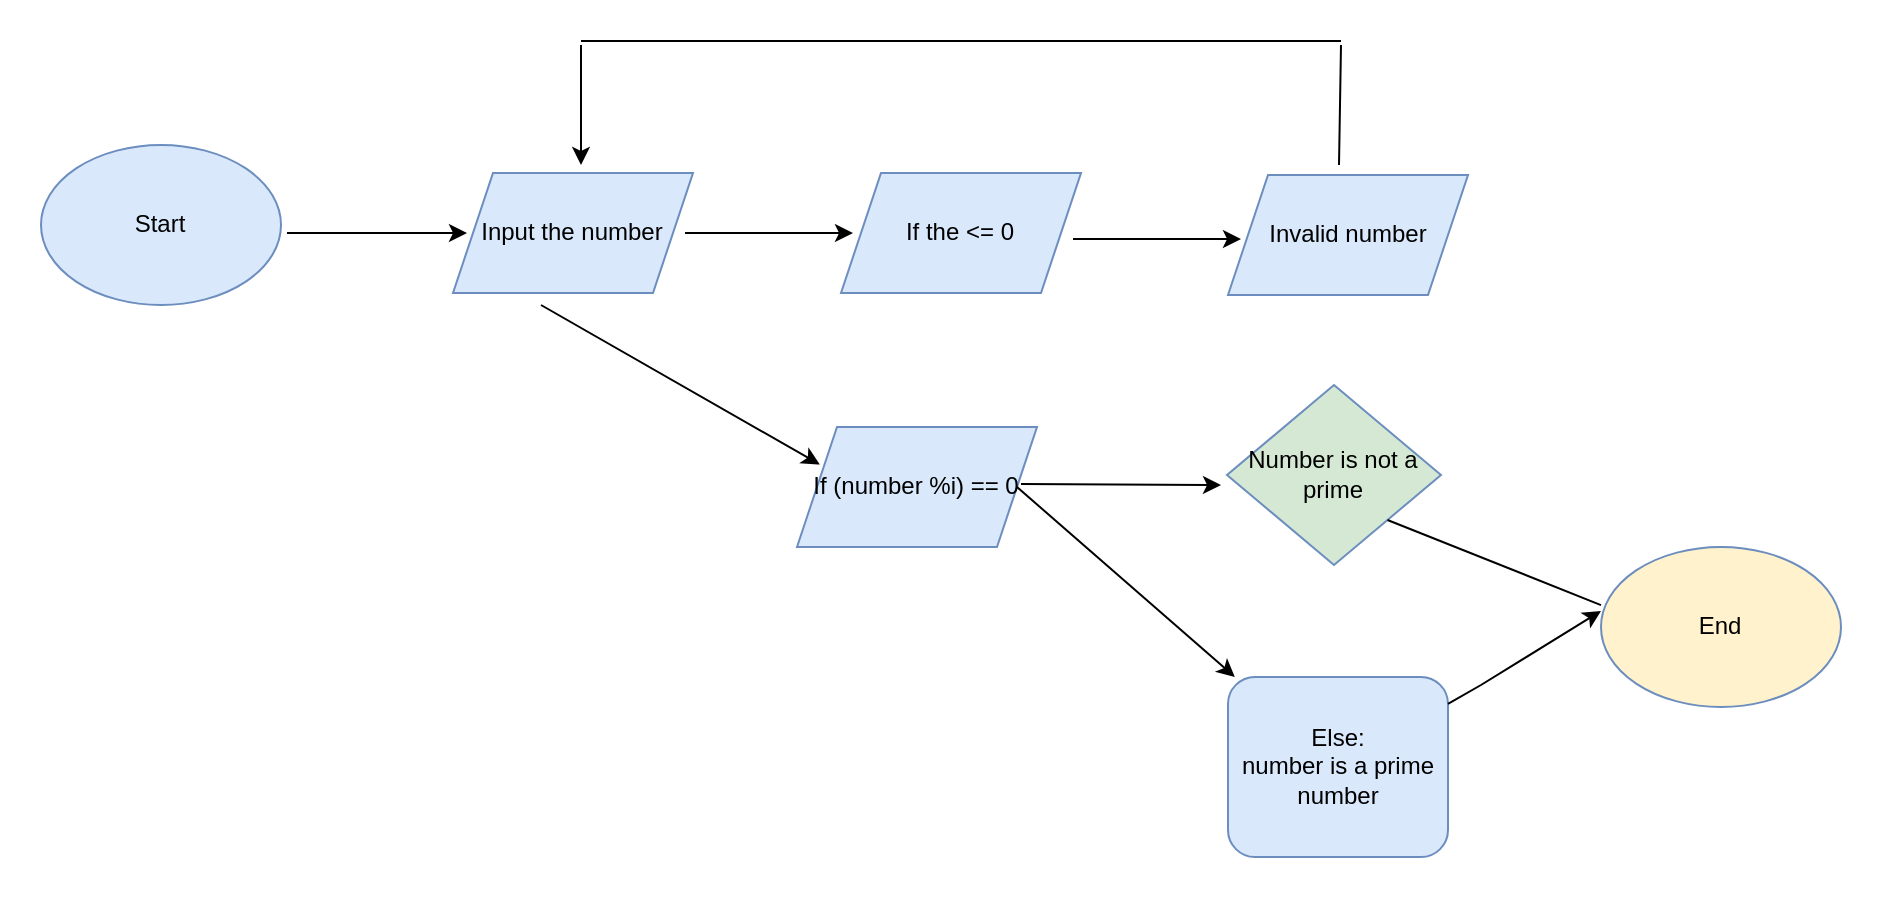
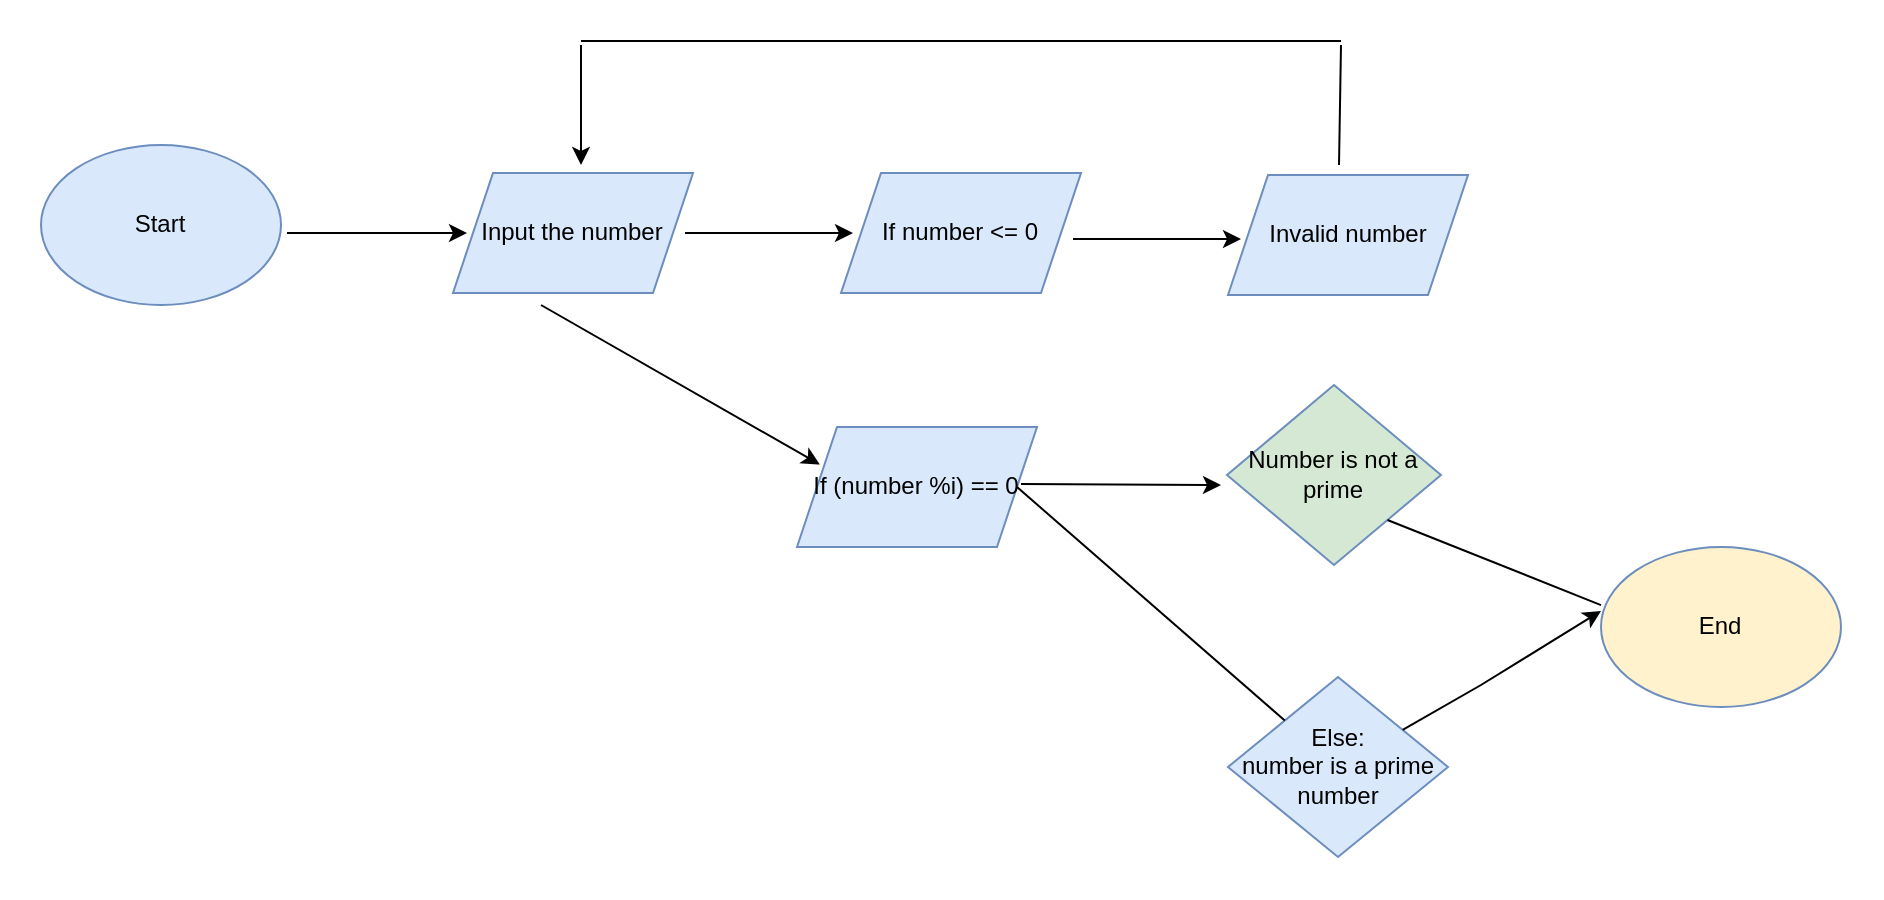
  <mxCell id="0" />
  <mxCell id="1" parent="0" />
  <mxCell id="2" value="Start" style="ellipse;whiteSpace=wrap;html=1;fillColor=#dae8fc;strokeColor=#6c8ebf;" vertex="1" parent="1"><mxGeometry x="20" y="72" width="120" height="80" as="geometry" /></mxCell>
  <mxCell id="3" value="" style="endArrow=classic;html=1;rounded=0;" edge="1" parent="1"><mxGeometry width="50" height="50" relative="1" as="geometry"><mxPoint x="143" y="116" as="sourcePoint" /><mxPoint x="233" y="116" as="targetPoint" /></mxGeometry></mxCell>
  <mxCell id="4" value="Input the number" style="shape=parallelogram;perimeter=parallelogramPerimeter;whiteSpace=wrap;html=1;fixedSize=1;fillColor=#dae8fc;strokeColor=#6c8ebf;" vertex="1" parent="1"><mxGeometry x="226" y="86" width="120" height="60" as="geometry" /></mxCell>
  <mxCell id="5" value="" style="endArrow=classic;html=1;rounded=0;exitX=1;exitY=0.5;exitDx=0;exitDy=0;" edge="1" parent="1"><mxGeometry width="50" height="50" relative="1" as="geometry"><mxPoint x="342" y="116" as="sourcePoint" /><mxPoint x="426" y="116" as="targetPoint" /></mxGeometry></mxCell>
- <mxCell id="6" value="If the &amp;lt;= 0" style="shape=parallelogram;perimeter=parallelogramPerimeter;whiteSpace=wrap;html=1;fixedSize=1;fillColor=#dae8fc;strokeColor=#6c8ebf;" vertex="1" parent="1"><mxGeometry x="420" y="86" width="120" height="60" as="geometry" /></mxCell>
+ <mxCell id="6" value="If number &amp;lt;= 0" style="shape=parallelogram;perimeter=parallelogramPerimeter;whiteSpace=wrap;html=1;fixedSize=1;fillColor=#dae8fc;strokeColor=#6c8ebf;" vertex="1" parent="1"><mxGeometry x="420" y="86" width="120" height="60" as="geometry" /></mxCell>
  <mxCell id="7" value="" style="endArrow=classic;html=1;rounded=0;exitX=1;exitY=0.5;exitDx=0;exitDy=0;" edge="1" parent="1"><mxGeometry width="50" height="50" relative="1" as="geometry"><mxPoint x="536" y="119" as="sourcePoint" /><mxPoint x="620" y="119" as="targetPoint" /></mxGeometry></mxCell>
  <mxCell id="8" value="If (number %i) == 0" style="shape=parallelogram;perimeter=parallelogramPerimeter;whiteSpace=wrap;html=1;fixedSize=1;fillColor=#dae8fc;strokeColor=#6c8ebf;" vertex="1" parent="1"><mxGeometry x="398" y="213" width="120" height="60" as="geometry" /></mxCell>
  <mxCell id="9" value="Number is not a prime" style="rhombus;whiteSpace=wrap;html=1;fillColor=#d5e8d4;strokeColor=#6c8ebf;" vertex="1" parent="1"><mxGeometry x="613" y="192" width="107" height="90" as="geometry" /></mxCell>
  <mxCell id="10" value="" style="endArrow=classic;html=1;rounded=0;" edge="1" parent="1"><mxGeometry width="50" height="50" relative="1" as="geometry"><mxPoint x="270" y="152" as="sourcePoint" /><mxPoint x="409.413" y="231.76" as="targetPoint" /></mxGeometry></mxCell>
  <mxCell id="11" value="" style="endArrow=classic;html=1;rounded=0;exitX=1;exitY=0.5;exitDx=0;exitDy=0;" edge="1" parent="1"><mxGeometry width="50" height="50" relative="1" as="geometry"><mxPoint x="510" y="241.5" as="sourcePoint" /><mxPoint x="610" y="242" as="targetPoint" /></mxGeometry></mxCell>
- <mxCell id="12" value="&lt;div&gt;Else:&lt;/div&gt;&lt;div&gt;number is a prime number&lt;br&gt;&lt;/div&gt;" style="whiteSpace=wrap;html=1;fillColor=#dae8fc;strokeColor=#6c8ebf;rounded=1;" vertex="1" parent="1"><mxGeometry x="613.5" y="338" width="110" height="90" as="geometry" /></mxCell>
- <mxCell id="13" value="" style="endArrow=classic;html=1;rounded=0;exitX=1;exitY=0.5;exitDx=0;exitDy=0;" edge="1" parent="1" source="8" target="12"><mxGeometry width="50" height="50" relative="1" as="geometry"><mxPoint x="510" y="348" as="sourcePoint" /><mxPoint x="560" y="298" as="targetPoint" /></mxGeometry></mxCell>
+ <mxCell id="12" value="&lt;div&gt;Else:&lt;/div&gt;&lt;div&gt;number is a prime number&lt;br&gt;&lt;/div&gt;" style="rhombus;whiteSpace=wrap;html=1;fillColor=#dae8fc;strokeColor=#6c8ebf;" vertex="1" parent="1"><mxGeometry x="613.5" y="338" width="110" height="90" as="geometry" /></mxCell>
+ <mxCell id="13" value="" style="endArrow=none;html=1;rounded=0;exitX=1;exitY=0.5;exitDx=0;exitDy=0;" edge="1" parent="1" source="8" target="12"><mxGeometry width="50" height="50" relative="1" as="geometry"><mxPoint x="510" y="348" as="sourcePoint" /><mxPoint x="560" y="298" as="targetPoint" /></mxGeometry></mxCell>
  <mxCell id="14" value="Invalid number" style="shape=parallelogram;perimeter=parallelogramPerimeter;whiteSpace=wrap;html=1;fixedSize=1;fillColor=#dae8fc;strokeColor=#6c8ebf;" vertex="1" parent="1"><mxGeometry x="613.5" y="87" width="120" height="60" as="geometry" /></mxCell>
  <mxCell id="15" value="" style="endArrow=none;html=1;rounded=0;" edge="1" parent="1"><mxGeometry width="50" height="50" relative="1" as="geometry"><mxPoint x="669" y="82" as="sourcePoint" /><mxPoint x="670" y="22" as="targetPoint" /></mxGeometry></mxCell>
  <mxCell id="16" value="" style="endArrow=none;html=1;rounded=0;" edge="1" parent="1"><mxGeometry width="50" height="50" relative="1" as="geometry"><mxPoint x="350" y="20" as="sourcePoint" /><mxPoint x="522" y="20" as="targetPoint" /><Array as="points"><mxPoint x="290" y="20" /><mxPoint x="670" y="20" /></Array></mxGeometry></mxCell>
  <mxCell id="17" value="" style="endArrow=classic;html=1;rounded=0;" edge="1" parent="1"><mxGeometry width="50" height="50" relative="1" as="geometry"><mxPoint x="290" y="22" as="sourcePoint" /><mxPoint x="290" y="82" as="targetPoint" /></mxGeometry></mxCell>
  <mxCell id="18" value="End" style="ellipse;whiteSpace=wrap;html=1;fillColor=#fff2cc;strokeColor=#6c8ebf;" vertex="1" parent="1"><mxGeometry x="800" y="273" width="120" height="80" as="geometry" /></mxCell>
  <mxCell id="19" value="" style="endArrow=none;html=1;rounded=0;entryX=0;entryY=0.363;entryDx=0;entryDy=0;entryPerimeter=0;exitX=1;exitY=1;exitDx=0;exitDy=0;" edge="1" parent="1" source="9" target="18"><mxGeometry width="50" height="50" relative="1" as="geometry"><mxPoint x="740" y="252" as="sourcePoint" /><mxPoint x="790" y="202" as="targetPoint" /></mxGeometry></mxCell>
  <mxCell id="20" value="" style="endArrow=classic;html=1;rounded=0;" edge="1" parent="1" source="12"><mxGeometry width="50" height="50" relative="1" as="geometry"><mxPoint x="710" y="356" as="sourcePoint" /><mxPoint x="800" y="305" as="targetPoint" /><Array as="points"><mxPoint x="740" y="342" /></Array></mxGeometry></mxCell>
